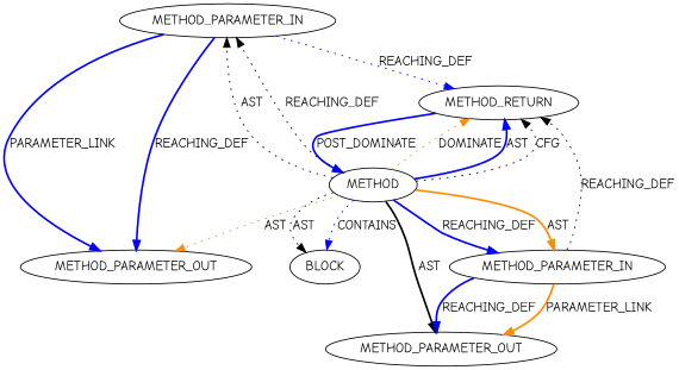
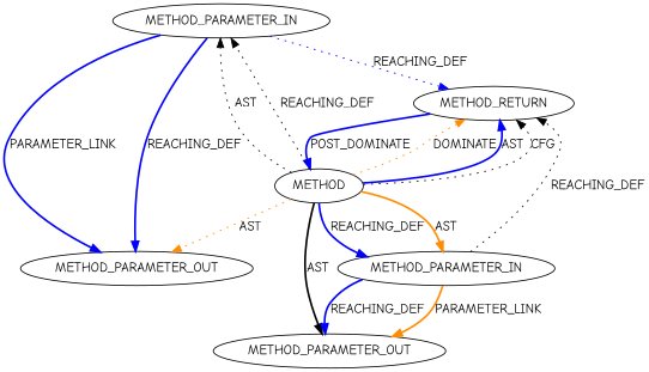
  digraph {
    fontname="Comic Neue"
    node [CODE=p1 EVALUATION_STRATEGY=BY_VALUE IS_VARIADIC=false ORDER=1 TYPE_FULL_NAME=ANY fontname="Comic Neue"]
    edge [color=blue fontname="Comic Neue" style=bold]
    n1 [INDEX=1 NAME=p1 label=METHOD_PARAMETER_IN]
    n2 [INDEX=1 NAME=p1 label=METHOD_PARAMETER_OUT]
    n3 [CODE=RET ORDER=2 label=METHOD_RETURN IS_VARIADIC=""]
    n4 [AST_PARENT_FULL_NAME="<global>" AST_PARENT_TYPE=NAMESPACE_BLOCK CODE="<empty>" FILENAME="<empty>" FULL_NAME=WRITE_ONCE IS_EXTERNAL=true NAME=WRITE_ONCE ORDER=0 label=METHOD EVALUATION_STRATEGY="" IS_VARIADIC="" TYPE_FULL_NAME=""]
-   n5 [ARGUMENT_INDEX=1 CODE="<empty>" label=BLOCK EVALUATION_STRATEGY="" IS_VARIADIC=""]
    n6 [CODE=p2 INDEX=2 NAME=p2 ORDER=2 label=METHOD_PARAMETER_OUT]
    n7 [CODE=p2 INDEX=2 NAME=p2 ORDER=2 label=METHOD_PARAMETER_IN]
    n1 -> n2 [label=PARAMETER_LINK]
    n1 -> n2 [VARIABLE=p1 label=REACHING_DEF]
    n1 -> n3 [VARIABLE=p1 label=REACHING_DEF style=dotted]
    n3 -> n4 [label=POST_DOMINATE]
    n4 -> n1 [color=black label=AST style=dotted]
    n4 -> n1 [color=black label=REACHING_DEF style=dotted]
    n4 -> n2 [color=darkorange label=AST style=dotted]
    n4 -> n3 [color=darkorange label=DOMINATE style=dotted]
    n4 -> n3 [label=AST]
    n4 -> n3 [color=black label=CFG style=dotted]
-   n4 -> n5 [color=black label=AST style=dotted]
-   n4 -> n5 [label=CONTAINS style=dotted]
    n4 -> n6 [color=black label=AST]
    n4 -> n7 [label=REACHING_DEF]
    n4 -> n7 [color=darkorange label=AST]
    n7 -> n3 [VARIABLE=p2 color=black label=REACHING_DEF style=dotted]
    n7 -> n6 [VARIABLE=p2 label=REACHING_DEF]
    n7 -> n6 [color=darkorange label=PARAMETER_LINK]
  }
